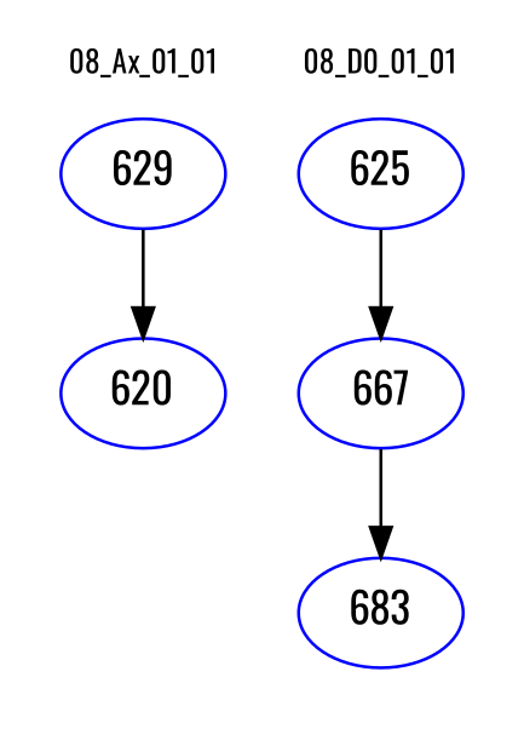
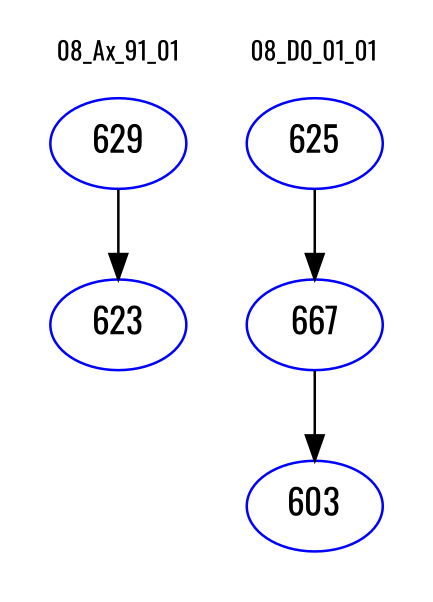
  digraph {
    fontname=Oswald
    node [color=blue fontname=Oswald]
    edge [color=black fontname=Oswald]
    n1 [label=629]
-   n2 [label=620]
+   n2 [label=623]
    n3 [label=667]
    n4 [label=625]
-   n5 [label=683]
+   n5 [label=603]
    subgraph cluster_1 {
      color=white
      fontsize=10
-     label="08_Ax_01_01"
+     label="08_Ax_91_01"
      n1
      n2
    }
    subgraph cluster_2 {
      color=white
      fontsize=10
      label="08_D0_01_01"
      n3
      n4
      n5
    }
    n1 -> n2
    n3 -> n5
    n4 -> n3
  }
